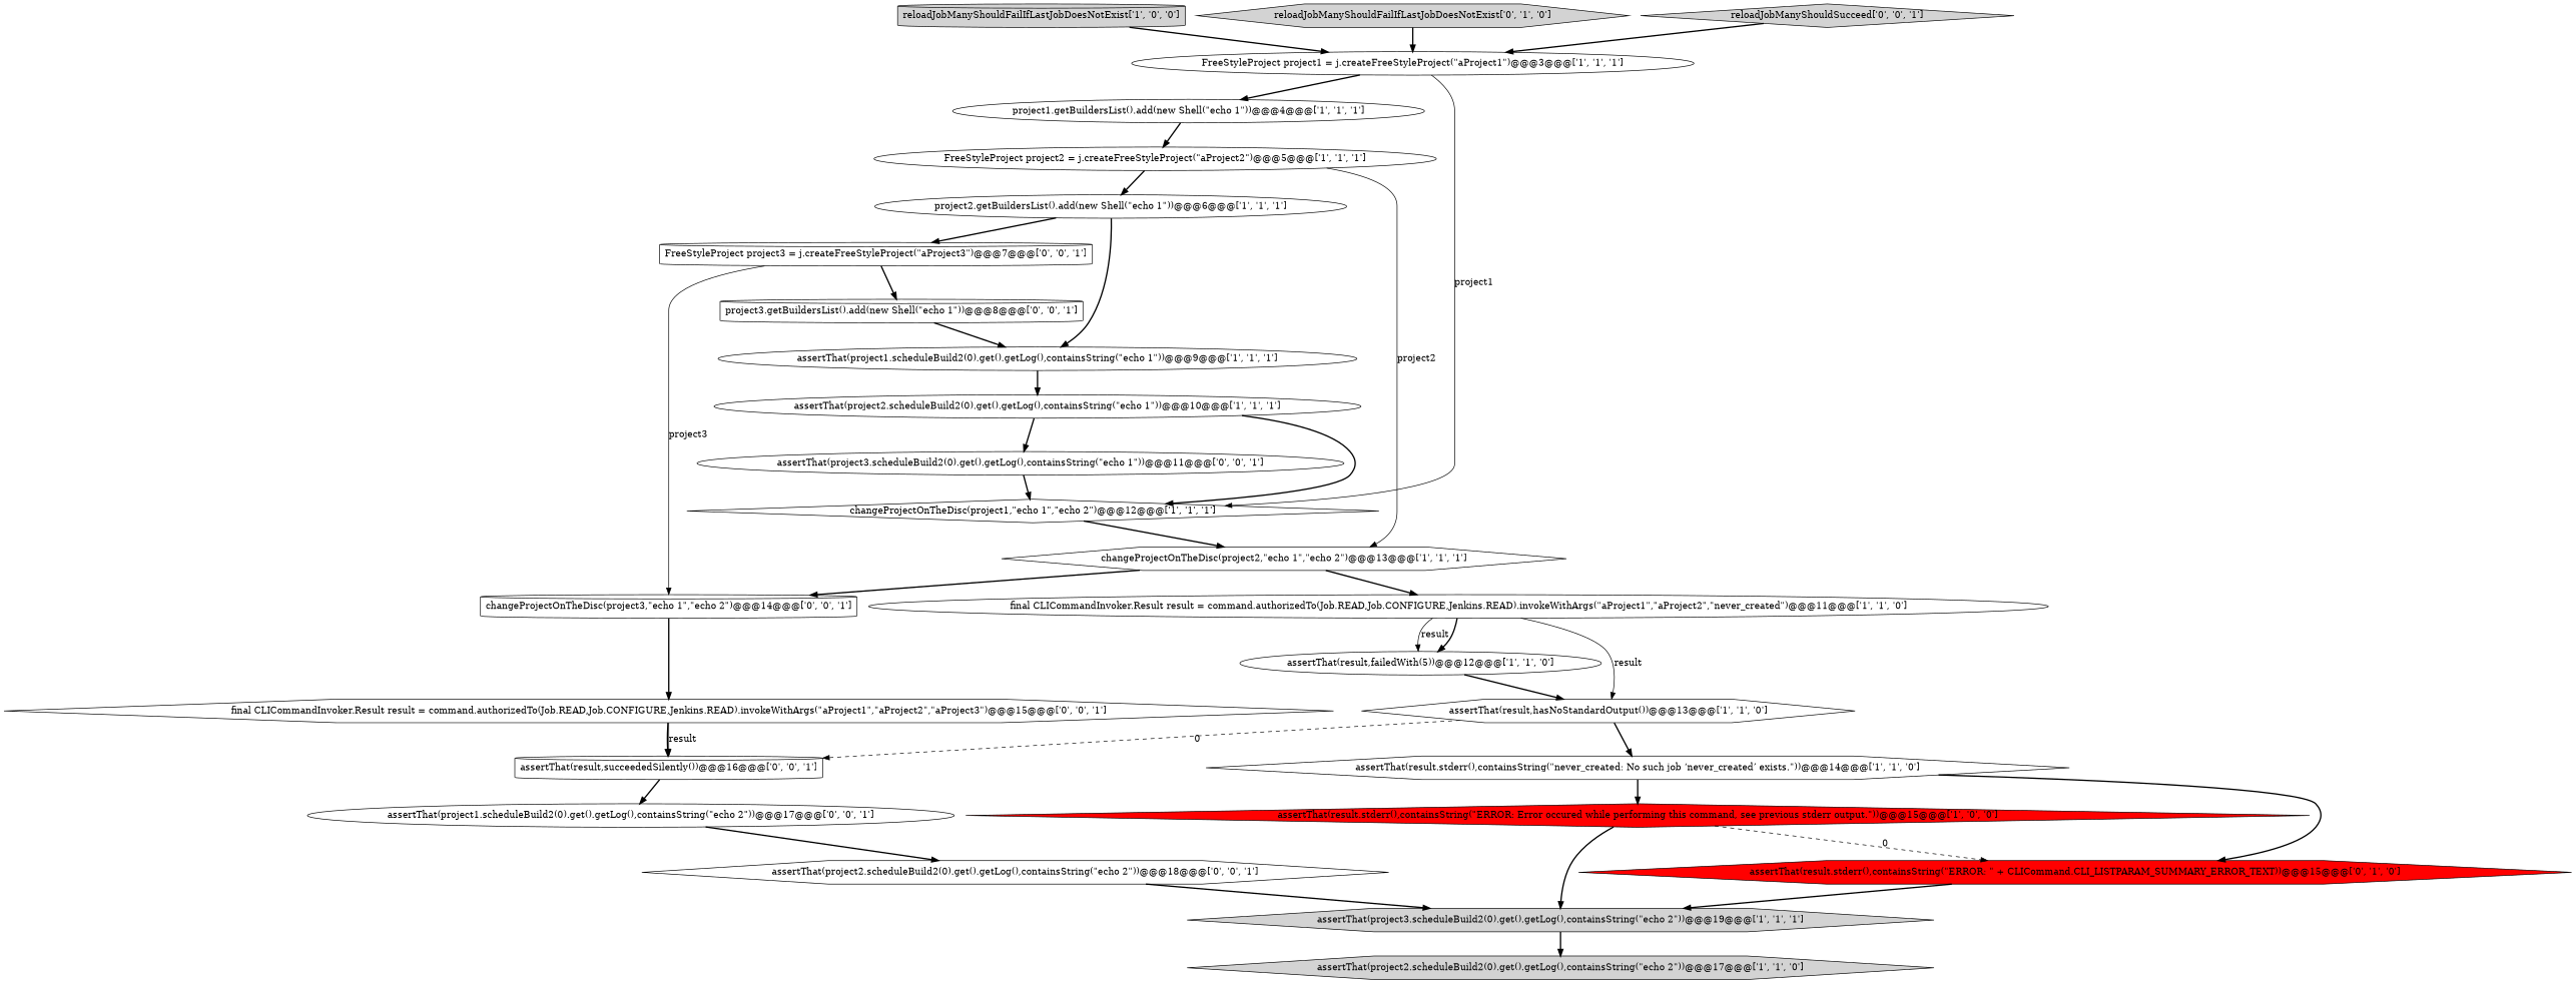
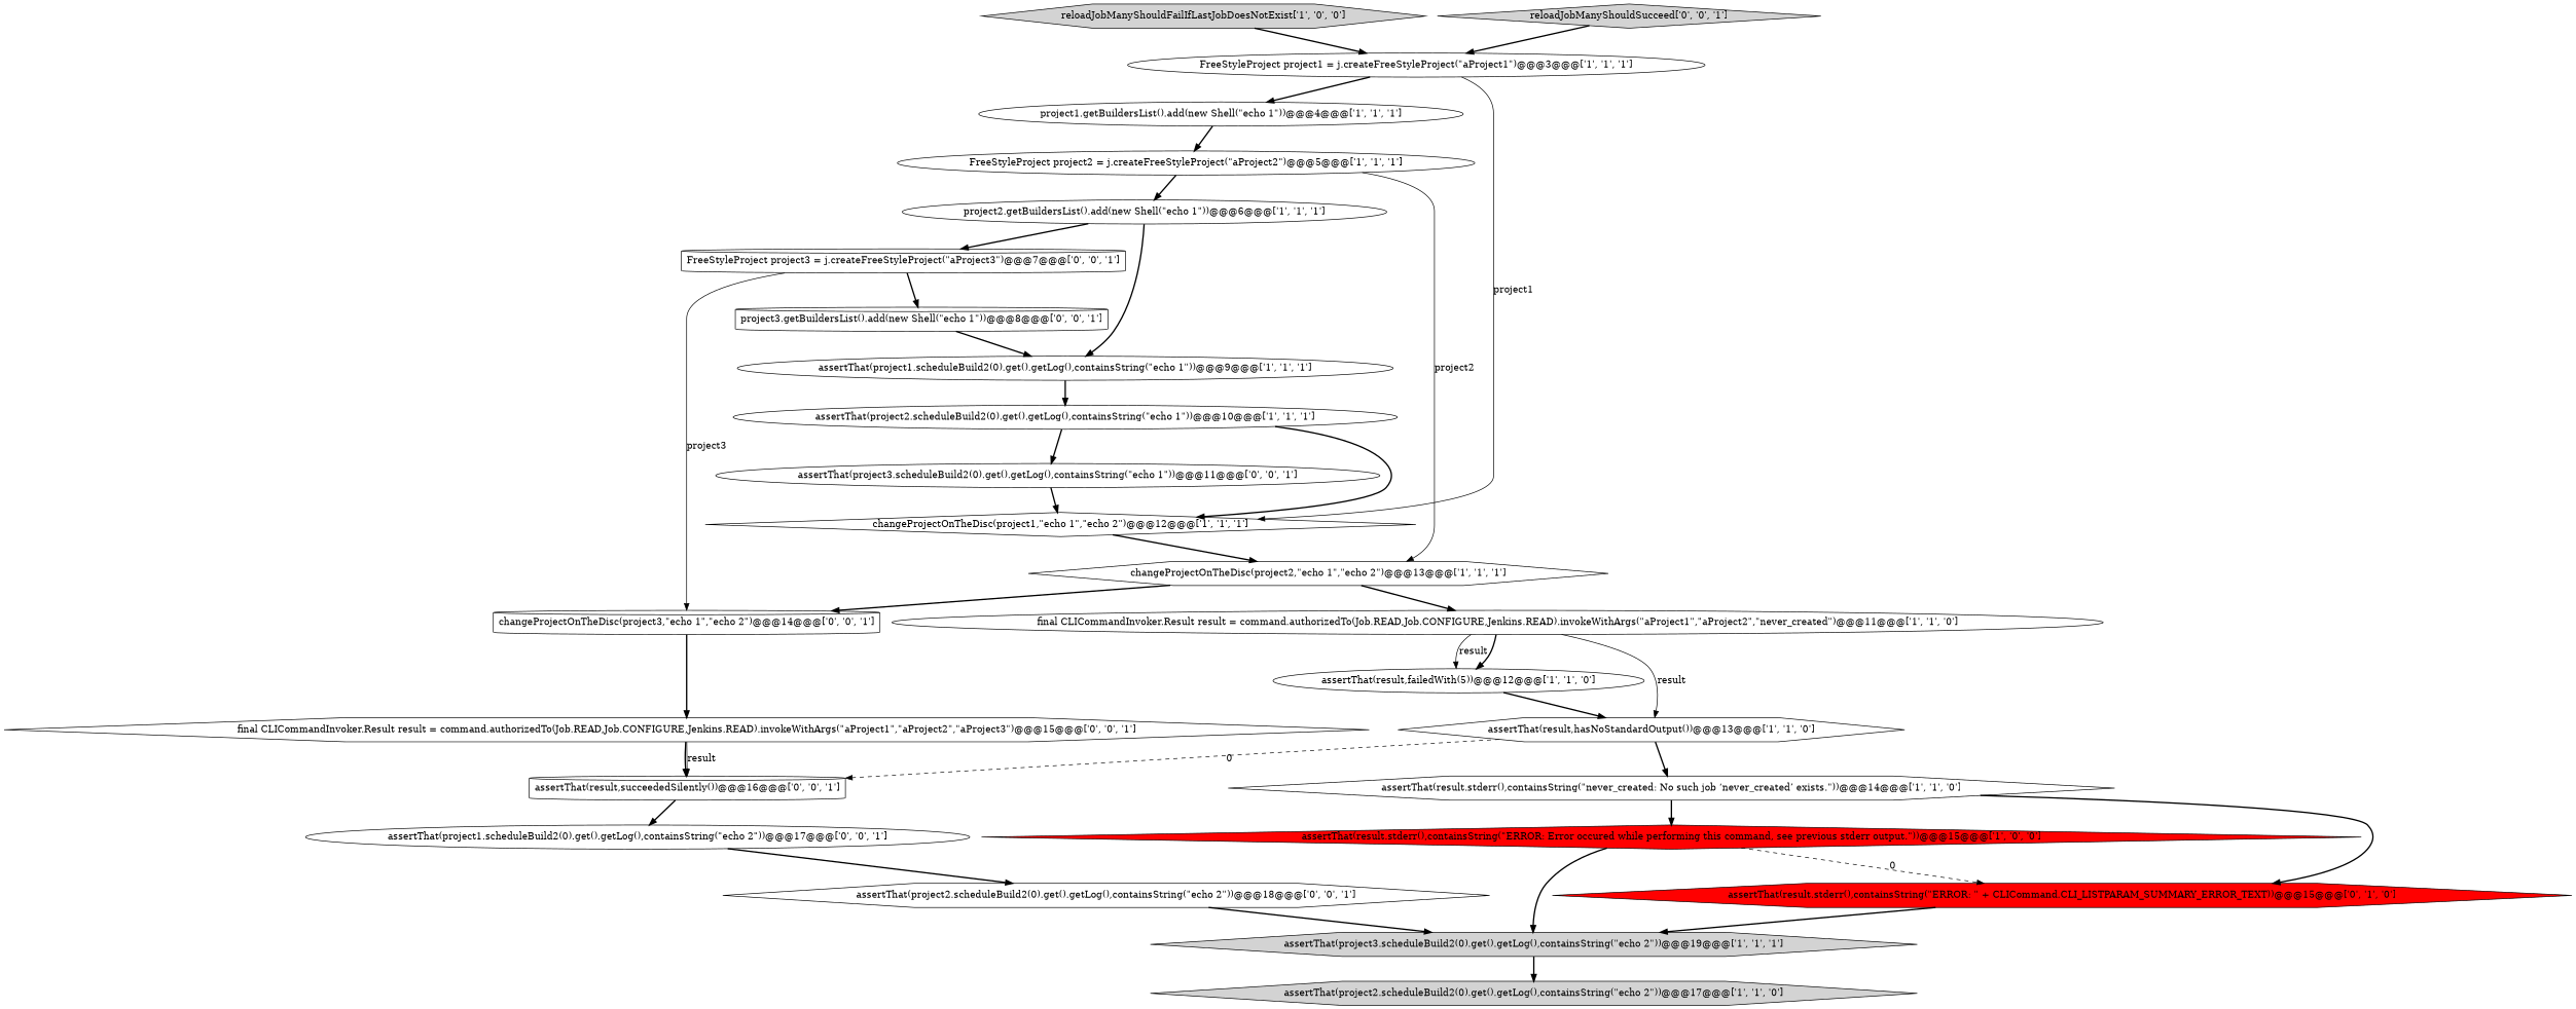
  digraph {
    node [fillcolor=white shape=hexagon style=filled]
    edge [style=bold]
    n1 [fillcolor=lightgray label="assertThat(project3.scheduleBuild2(0).get().getLog(),containsString(\"echo 2\"))@@@19@@@['1', '1', '1']"]
    n2 [fillcolor=lightgray label="assertThat(project2.scheduleBuild2(0).get().getLog(),containsString(\"echo 2\"))@@@17@@@['1', '1', '0']"]
    n3 [label="project1.getBuildersList().add(new Shell(\"echo 1\"))@@@4@@@['1', '1', '1']" shape=ellipse]
    n4 [label="FreeStyleProject project2 = j.createFreeStyleProject(\"aProject2\")@@@5@@@['1', '1', '1']" shape=ellipse]
    n5 [label="project2.getBuildersList().add(new Shell(\"echo 1\"))@@@6@@@['1', '1', '1']" shape=ellipse]
    n6 [label="changeProjectOnTheDisc(project2,\"echo 1\",\"echo 2\")@@@13@@@['1', '1', '1']"]
    n7 [label="assertThat(project3.scheduleBuild2(0).get().getLog(),containsString(\"echo 1\"))@@@11@@@['0', '0', '1']" shape=ellipse]
    n8 [label="changeProjectOnTheDisc(project1,\"echo 1\",\"echo 2\")@@@12@@@['1', '1', '1']" shape=diamond]
    n9 [fillcolor=red label="assertThat(result.stderr(),containsString(\"ERROR: \" + CLICommand.CLI_LISTPARAM_SUMMARY_ERROR_TEXT))@@@15@@@['0', '1', '0']"]
    n10 [label="changeProjectOnTheDisc(project3,\"echo 1\",\"echo 2\")@@@14@@@['0', '0', '1']" shape=cylinder]
    n11 [label="final CLICommandInvoker.Result result = command.authorizedTo(Job.READ,Job.CONFIGURE,Jenkins.READ).invokeWithArgs(\"aProject1\",\"aProject2\",\"aProject3\")@@@15@@@['0', '0', '1']"]
    n12 [label="assertThat(result,succeededSilently())@@@16@@@['0', '0', '1']" shape=cylinder]
    n13 [label="assertThat(result,failedWith(5))@@@12@@@['1', '1', '0']" shape=ellipse]
    n14 [label="assertThat(result,hasNoStandardOutput())@@@13@@@['1', '1', '0']"]
    n15 [label="assertThat(result.stderr(),containsString(\"never_created: No such job ‘never_created’ exists.\"))@@@14@@@['1', '1', '0']"]
    n16 [label="assertThat(project1.scheduleBuild2(0).get().getLog(),containsString(\"echo 2\"))@@@17@@@['0', '0', '1']" shape=ellipse]
    n17 [label="assertThat(project2.scheduleBuild2(0).get().getLog(),containsString(\"echo 2\"))@@@18@@@['0', '0', '1']"]
    n18 [label="FreeStyleProject project3 = j.createFreeStyleProject(\"aProject3\")@@@7@@@['0', '0', '1']" shape=cylinder]
    n19 [label="assertThat(project1.scheduleBuild2(0).get().getLog(),containsString(\"echo 1\"))@@@9@@@['1', '1', '1']" shape=ellipse]
    n20 [label="project3.getBuildersList().add(new Shell(\"echo 1\"))@@@8@@@['0', '0', '1']" shape=cylinder]
    n21 [label="assertThat(project2.scheduleBuild2(0).get().getLog(),containsString(\"echo 1\"))@@@10@@@['1', '1', '1']" shape=ellipse]
    n22 [fillcolor=red label="assertThat(result.stderr(),containsString(\"ERROR: Error occured while performing this command, see previous stderr output.\"))@@@15@@@['1', '0', '0']" shape=diamond]
-   n23 [fillcolor=lightgray label="reloadJobManyShouldFailIfLastJobDoesNotExist['1', '0', '0']" shape=cylinder]
+   n23 [fillcolor=lightgray label="reloadJobManyShouldFailIfLastJobDoesNotExist['1', '0', '0']"]
    n24 [label="FreeStyleProject project1 = j.createFreeStyleProject(\"aProject1\")@@@3@@@['1', '1', '1']" shape=ellipse]
    n25 [label="final CLICommandInvoker.Result result = command.authorizedTo(Job.READ,Job.CONFIGURE,Jenkins.READ).invokeWithArgs(\"aProject1\",\"aProject2\",\"never_created\")@@@11@@@['1', '1', '0']" shape=ellipse]
-   n26 [fillcolor=lightgray label="reloadJobManyShouldFailIfLastJobDoesNotExist['0', '1', '0']"]
    n27 [fillcolor=lightgray label="reloadJobManyShouldSucceed['0', '0', '1']" shape=diamond]
    n1 -> n2
    n3 -> n4
    n4 -> n5
    n4 -> n6 [label=project2 style=solid]
    n5 -> n18
    n5 -> n19
    n6 -> n10
    n6 -> n25
    n7 -> n8
    n8 -> n6
    n9 -> n1
    n10 -> n11
    n11 -> n12 [label=result style=solid]
    n11 -> n12
    n12 -> n16
    n13 -> n14
    n14 -> n12 [label=0 style=dashed]
    n14 -> n15
    n15 -> n9
    n15 -> n22
    n16 -> n17
    n17 -> n1
    n18 -> n10 [label=project3 style=solid]
    n18 -> n20
    n19 -> n21
    n20 -> n19
    n21 -> n7
    n21 -> n8
    n22 -> n1
    n22 -> n9 [label=0 style=dashed]
    n23 -> n24
    n24 -> n3
    n24 -> n8 [label=project1 style=solid]
    n25 -> n13 [label=result style=solid]
    n25 -> n13
    n25 -> n14 [label=result style=solid]
-   n26 -> n24
    n27 -> n24
  }
